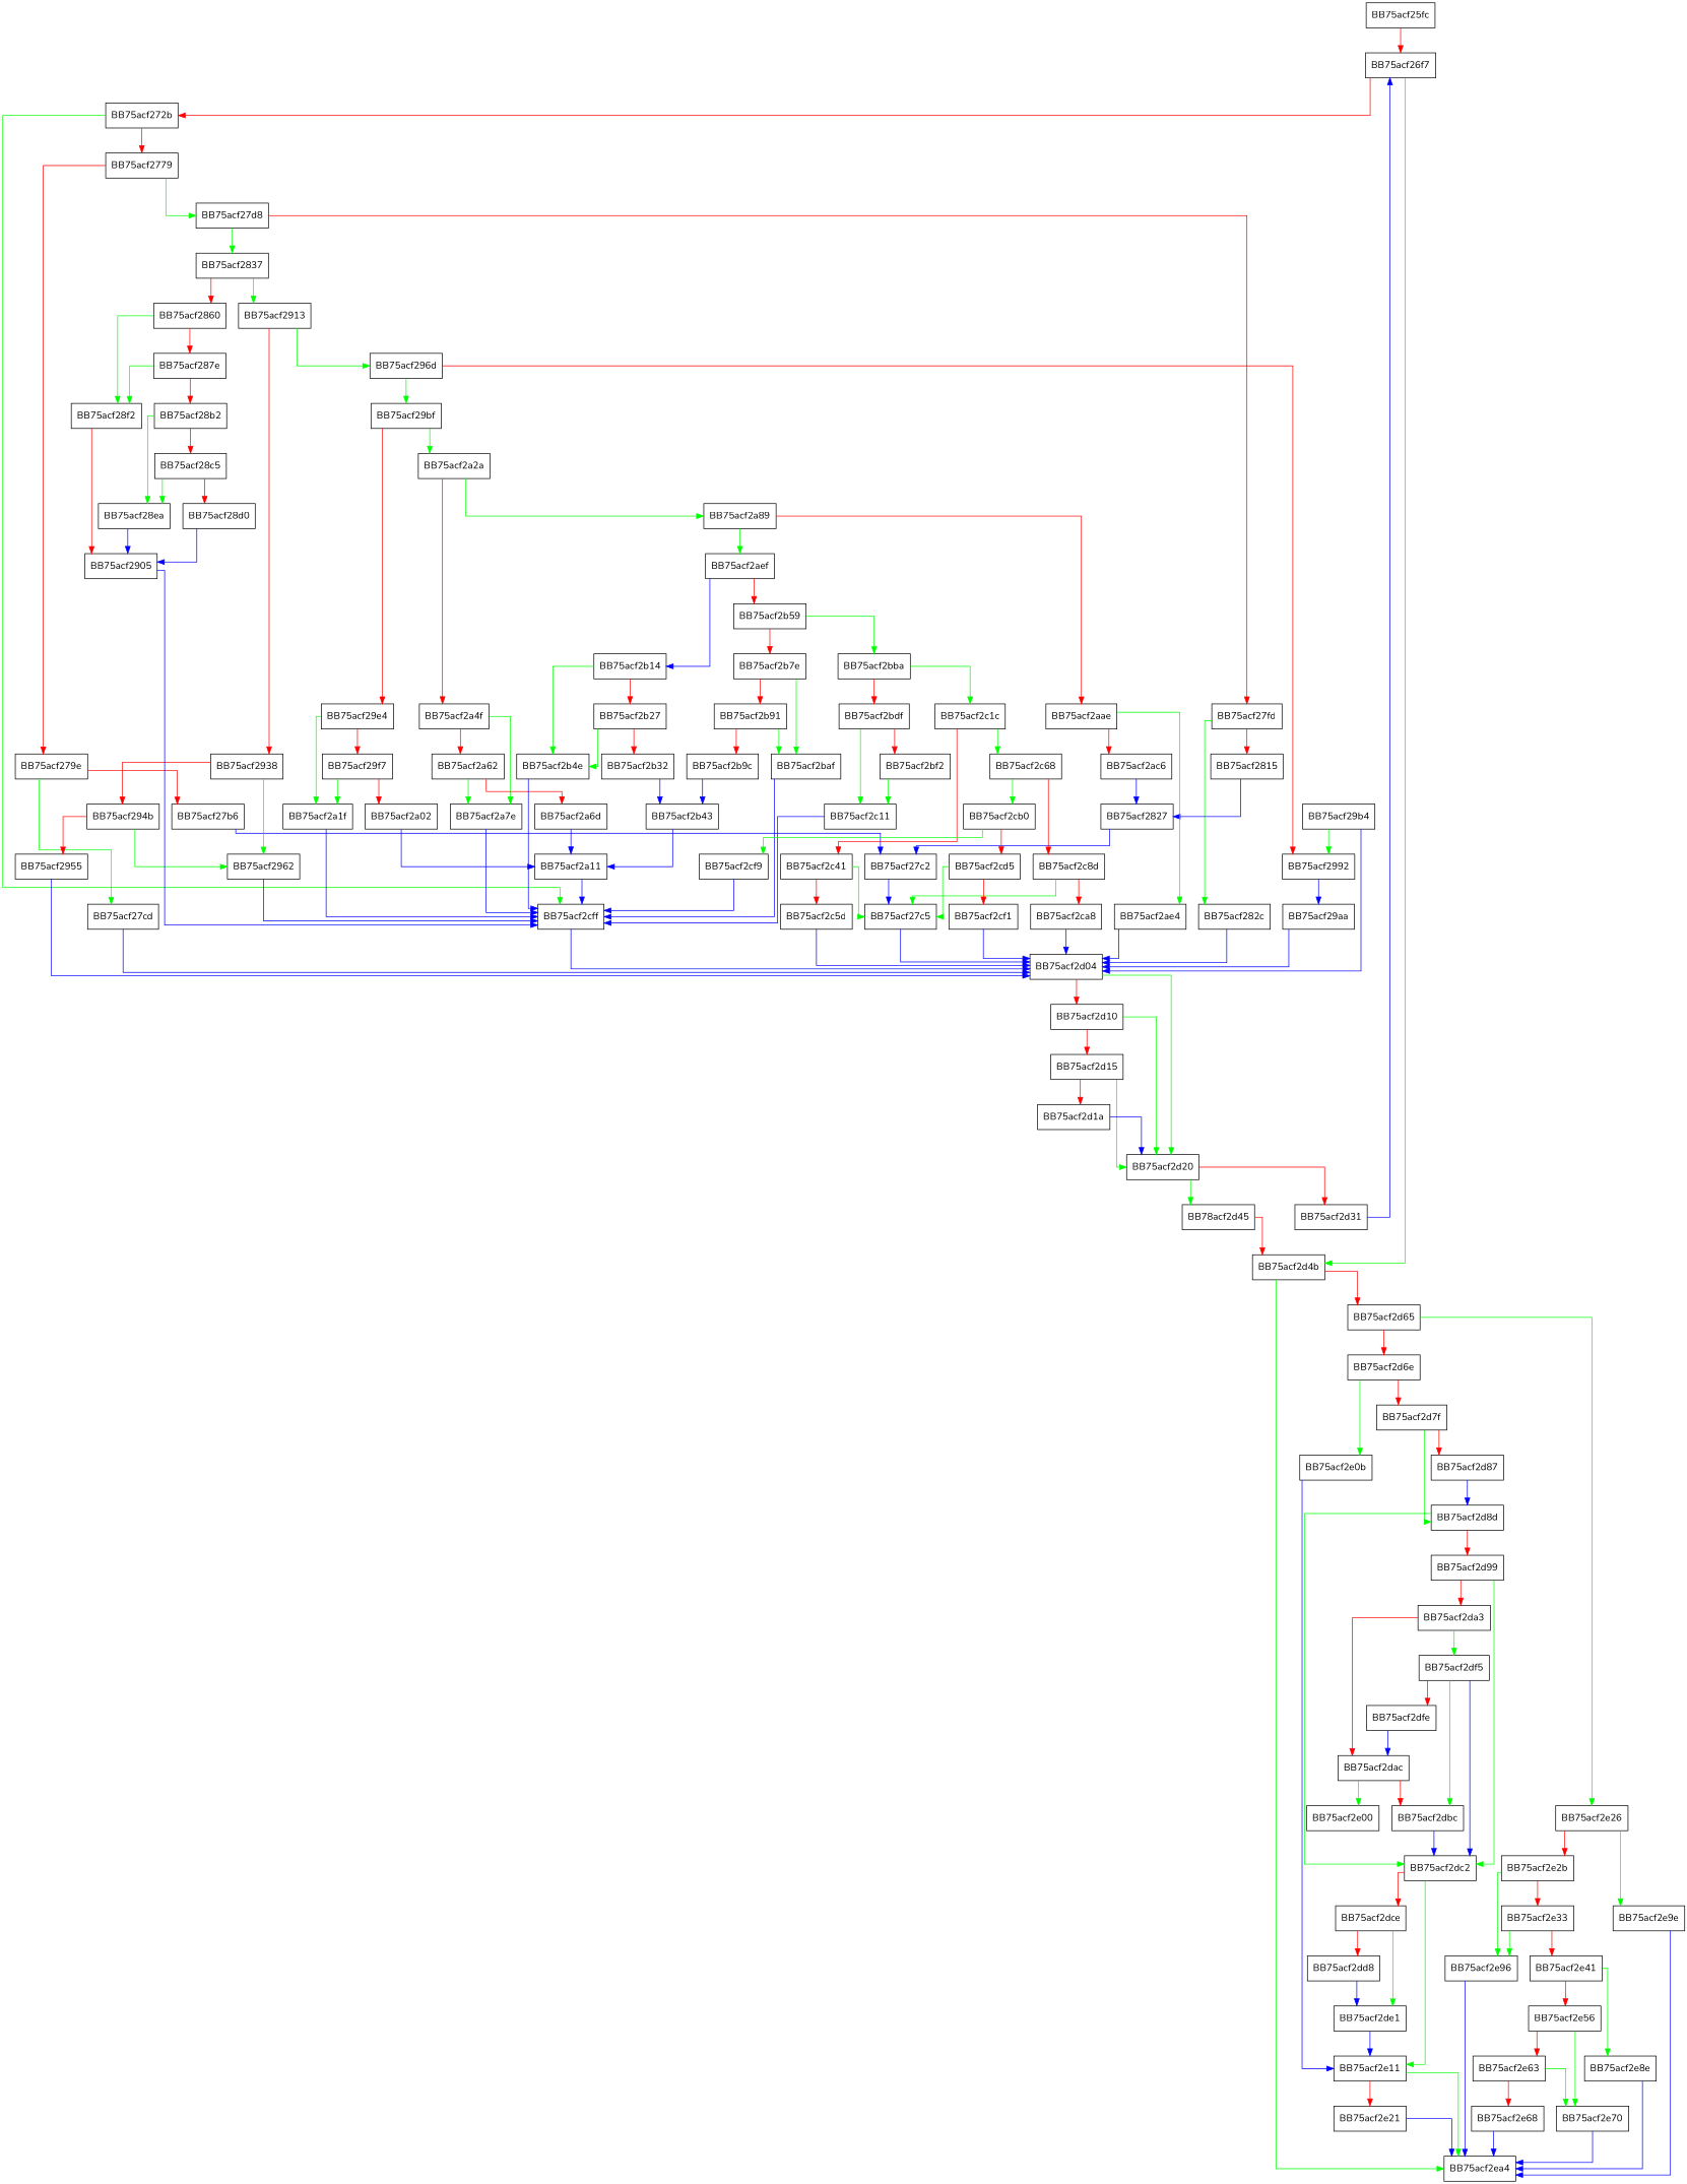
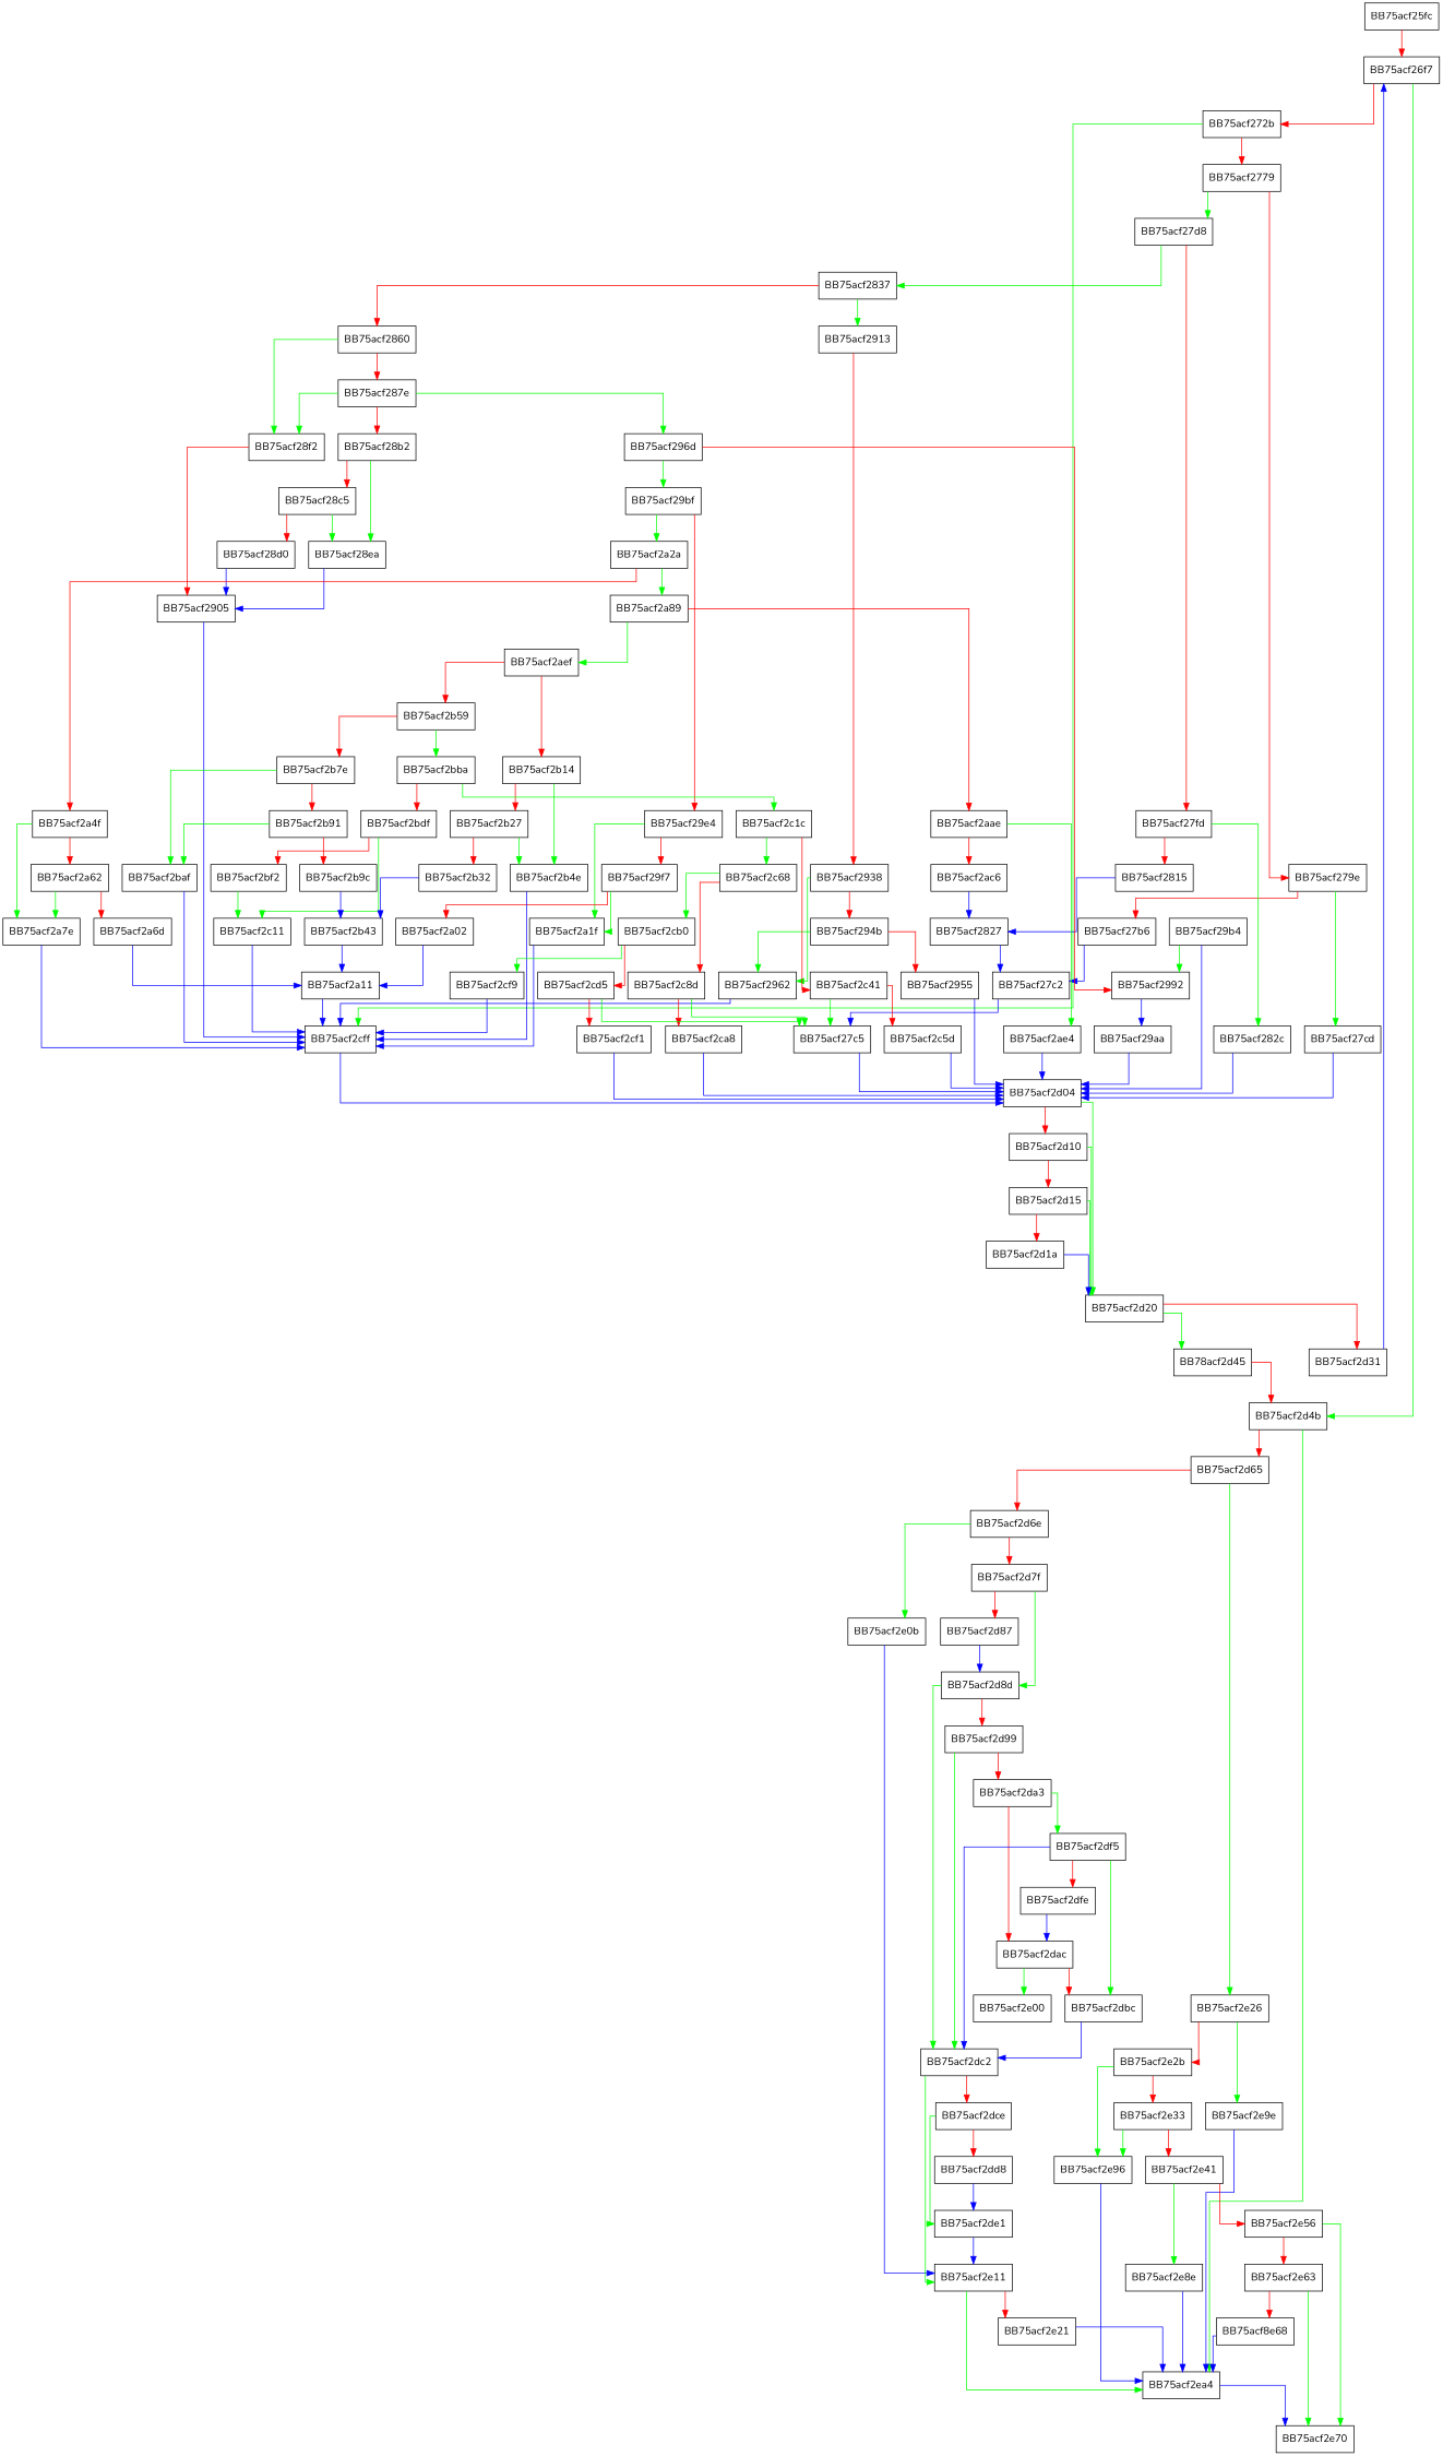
  digraph {
    fontname=Nunito
    splines=ortho
    node [fontname=Nunito shape=box]
    edge [color=red fontname=Nunito]
    BB75acf25fc
    BB75acf26f7
    BB75acf2d4b
    BB75acf272b
    BB75acf2ea4
    BB75acf2d65
    BB75acf2cff
    BB75acf2779
    BB75acf2e26
    BB75acf2d6e
    BB75acf2d04
    BB75acf27d8
    BB75acf279e
    BB75acf2d20
    BB75acf2d10
    BB75acf2837
    BB75acf27fd
    BB75acf27cd
    BB75acf27b6
    BB75acf2913
    BB75acf2860
    BB75acf282c
    BB75acf2815
    BB75acf27c2
    BB75acf27c5
    n26 [label=BB78acf2d45]
    BB75acf2d31
    BB75acf2d15
    BB75acf296d
    BB75acf2938
    BB75acf28f2
    BB75acf287e
    BB75acf2827
    BB75acf29bf
    BB75acf2992
    BB75acf2962
    BB75acf294b
    BB75acf2905
    BB75acf28b2
    BB75acf28ea
    BB75acf28c5
    BB75acf28d0
    BB75acf2a2a
    BB75acf29e4
    BB75acf29aa
    BB75acf2955
    BB75acf2a89
    BB75acf2a4f
    BB75acf2a1f
    BB75acf29f7
    BB75acf29b4
    BB75acf2aef
    BB75acf2aae
    BB75acf2a7e
    BB75acf2a62
    BB75acf2a02
    BB75acf2a11
    BB75acf2b59
    BB75acf2b14
    BB75acf2ae4
    BB75acf2ac6
    BB75acf2a6d
    BB75acf2bba
    BB75acf2b7e
    BB75acf2b4e
    BB75acf2b27
    BB75acf2c1c
    BB75acf2bdf
    BB75acf2baf
    BB75acf2b91
    BB75acf2b32
    BB75acf2b43
    BB75acf2c68
    BB75acf2c41
    BB75acf2c11
    BB75acf2bf2
    BB75acf2b9c
    BB75acf2cb0
    BB75acf2c8d
    BB75acf2c5d
    BB75acf2cf9
    BB75acf2cd5
    BB75acf2ca8
    BB75acf2cf1
    BB75acf2d1a
    BB75acf2e9e
    BB75acf2e2b
    BB75acf2e0b
    BB75acf2d7f
    BB75acf2e96
    BB75acf2e33
    BB75acf2e11
    BB75acf2d8d
    BB75acf2d87
    BB75acf2e21
    BB75acf2dc2
    BB75acf2d99
    BB75acf2dce
    BB75acf2da3
    BB75acf2de1
    BB75acf2dd8
    BB75acf2df5
    BB75acf2dac
    BB75acf2dbc
    BB75acf2dfe
    BB75acf2e00
    BB75acf2e41
    BB75acf2e8e
    BB75acf2e56
    BB75acf2e70
    BB75acf2e63
-   BB75acf2e68
+   BB75acf2e68 [label=BB75acf8e68]
    BB75acf25fc -> BB75acf26f7
    BB75acf26f7 -> BB75acf2d4b [color=green]
    BB75acf26f7 -> BB75acf272b
    BB75acf2d4b -> BB75acf2ea4 [color=green]
    BB75acf2d4b -> BB75acf2d65
    BB75acf272b -> BB75acf2cff [color=green]
    BB75acf272b -> BB75acf2779
    BB75acf2d65 -> BB75acf2e26 [color=green]
    BB75acf2d65 -> BB75acf2d6e
    BB75acf2cff -> BB75acf2d04 [color=blue]
    BB75acf2779 -> BB75acf27d8 [color=green]
    BB75acf2779 -> BB75acf279e
    BB75acf2e26 -> BB75acf2e9e [color=green]
    BB75acf2e26 -> BB75acf2e2b
    BB75acf2d6e -> BB75acf2e0b [color=green]
    BB75acf2d6e -> BB75acf2d7f
    BB75acf2d04 -> BB75acf2d20 [color=green]
    BB75acf2d04 -> BB75acf2d10
    BB75acf27d8 -> BB75acf2837 [color=green]
    BB75acf27d8 -> BB75acf27fd
    BB75acf279e -> BB75acf27cd [color=green]
    BB75acf279e -> BB75acf27b6
    BB75acf2d20 -> n26 [color=green]
    BB75acf2d20 -> BB75acf2d31
    BB75acf2d10 -> BB75acf2d20 [color=green]
    BB75acf2d10 -> BB75acf2d15
    BB75acf2837 -> BB75acf2913 [color=green]
    BB75acf2837 -> BB75acf2860
    BB75acf27fd -> BB75acf282c [color=green]
    BB75acf27fd -> BB75acf2815
    BB75acf27cd -> BB75acf2d04 [color=blue]
    BB75acf27b6 -> BB75acf27c2 [color=blue]
-   BB75acf2913 -> BB75acf296d [color=green]
+   BB75acf287e -> BB75acf296d [color=green]
    BB75acf2913 -> BB75acf2938
    BB75acf2860 -> BB75acf28f2 [color=green]
    BB75acf2860 -> BB75acf287e
    BB75acf282c -> BB75acf2d04 [color=blue]
    BB75acf2815 -> BB75acf2827 [color=blue]
    BB75acf27c2 -> BB75acf27c5 [color=blue]
    BB75acf27c5 -> BB75acf2d04 [color=blue]
    n26 -> BB75acf2d4b
    BB75acf2d31 -> BB75acf26f7 [color=blue]
    BB75acf2d15 -> BB75acf2d20 [color=green]
    BB75acf2d15 -> BB75acf2d1a
    BB75acf296d -> BB75acf29bf [color=green]
    BB75acf296d -> BB75acf2992
    BB75acf2938 -> BB75acf2962 [color=green]
    BB75acf2938 -> BB75acf294b
    BB75acf28f2 -> BB75acf2905
    BB75acf287e -> BB75acf28f2 [color=green]
    BB75acf287e -> BB75acf28b2
    BB75acf2827 -> BB75acf27c2 [color=blue]
    BB75acf29bf -> BB75acf2a2a [color=green]
    BB75acf29bf -> BB75acf29e4
    BB75acf2992 -> BB75acf29aa [color=blue]
    BB75acf2962 -> BB75acf2cff [color=blue]
    BB75acf294b -> BB75acf2962 [color=green]
    BB75acf294b -> BB75acf2955
    BB75acf2905 -> BB75acf2cff [color=blue]
    BB75acf28b2 -> BB75acf28ea [color=green]
    BB75acf28b2 -> BB75acf28c5
    BB75acf28ea -> BB75acf2905 [color=blue]
    BB75acf28c5 -> BB75acf28ea [color=green]
    BB75acf28c5 -> BB75acf28d0
    BB75acf28d0 -> BB75acf2905 [color=blue]
    BB75acf2a2a -> BB75acf2a89 [color=green]
    BB75acf2a2a -> BB75acf2a4f
    BB75acf29e4 -> BB75acf2a1f [color=green]
    BB75acf29e4 -> BB75acf29f7
    BB75acf29aa -> BB75acf2d04 [color=blue]
    BB75acf2955 -> BB75acf2d04 [color=blue]
    BB75acf2a89 -> BB75acf2aef [color=green]
    BB75acf2a89 -> BB75acf2aae
    BB75acf2a4f -> BB75acf2a7e [color=green]
    BB75acf2a4f -> BB75acf2a62
    BB75acf2a1f -> BB75acf2cff [color=blue]
    BB75acf29f7 -> BB75acf2a1f [color=green]
    BB75acf29f7 -> BB75acf2a02
    BB75acf29b4 -> BB75acf2d04 [color=blue]
    BB75acf29b4 -> BB75acf2992 [color=green]
    BB75acf2aef -> BB75acf2b59
-   BB75acf2aef -> BB75acf2b14 [color=blue]
+   BB75acf2aef -> BB75acf2b14
    BB75acf2aae -> BB75acf2ae4 [color=green]
    BB75acf2aae -> BB75acf2ac6
    BB75acf2a7e -> BB75acf2cff [color=blue]
    BB75acf2a62 -> BB75acf2a7e [color=green]
    BB75acf2a62 -> BB75acf2a6d
    BB75acf2a02 -> BB75acf2a11 [color=blue]
    BB75acf2a11 -> BB75acf2cff [color=blue]
    BB75acf2b59 -> BB75acf2bba [color=green]
    BB75acf2b59 -> BB75acf2b7e
    BB75acf2b14 -> BB75acf2b4e [color=green]
    BB75acf2b14 -> BB75acf2b27
    BB75acf2ae4 -> BB75acf2d04 [color=blue]
    BB75acf2ac6 -> BB75acf2827 [color=blue]
    BB75acf2a6d -> BB75acf2a11 [color=blue]
    BB75acf2bba -> BB75acf2c1c [color=green]
    BB75acf2bba -> BB75acf2bdf
    BB75acf2b7e -> BB75acf2baf [color=green]
    BB75acf2b7e -> BB75acf2b91
    BB75acf2b4e -> BB75acf2cff [color=blue]
    BB75acf2b27 -> BB75acf2b4e [color=green]
    BB75acf2b27 -> BB75acf2b32
    BB75acf2c1c -> BB75acf2c68 [color=green]
    BB75acf2c1c -> BB75acf2c41
    BB75acf2bdf -> BB75acf2c11 [color=green]
    BB75acf2bdf -> BB75acf2bf2
    BB75acf2baf -> BB75acf2cff [color=blue]
    BB75acf2b91 -> BB75acf2baf [color=green]
    BB75acf2b91 -> BB75acf2b9c
    BB75acf2b32 -> BB75acf2b43 [color=blue]
    BB75acf2b43 -> BB75acf2a11 [color=blue]
    BB75acf2c68 -> BB75acf2cb0 [color=green]
    BB75acf2c68 -> BB75acf2c8d
    BB75acf2c41 -> BB75acf27c5 [color=green]
    BB75acf2c41 -> BB75acf2c5d
    BB75acf2c11 -> BB75acf2cff [color=blue]
    BB75acf2bf2 -> BB75acf2c11 [color=green]
    BB75acf2b9c -> BB75acf2b43 [color=blue]
    BB75acf2cb0 -> BB75acf2cf9 [color=green]
    BB75acf2cb0 -> BB75acf2cd5
    BB75acf2c8d -> BB75acf27c5 [color=green]
    BB75acf2c8d -> BB75acf2ca8
    BB75acf2c5d -> BB75acf2d04 [color=blue]
    BB75acf2cf9 -> BB75acf2cff [color=blue]
    BB75acf2cd5 -> BB75acf27c5 [color=green]
    BB75acf2cd5 -> BB75acf2cf1
    BB75acf2ca8 -> BB75acf2d04 [color=blue]
    BB75acf2cf1 -> BB75acf2d04 [color=blue]
    BB75acf2d1a -> BB75acf2d20 [color=blue]
    BB75acf2e9e -> BB75acf2ea4 [color=blue]
    BB75acf2e2b -> BB75acf2e96 [color=green]
    BB75acf2e2b -> BB75acf2e33
    BB75acf2e0b -> BB75acf2e11 [color=blue]
    BB75acf2d7f -> BB75acf2d8d [color=green]
    BB75acf2d7f -> BB75acf2d87
    BB75acf2e96 -> BB75acf2ea4 [color=blue]
    BB75acf2e33 -> BB75acf2e96 [color=green]
    BB75acf2e33 -> BB75acf2e41
    BB75acf2e11 -> BB75acf2ea4 [color=green]
    BB75acf2e11 -> BB75acf2e21
    BB75acf2d8d -> BB75acf2dc2 [color=green]
    BB75acf2d8d -> BB75acf2d99
    BB75acf2d87 -> BB75acf2d8d [color=blue]
    BB75acf2e21 -> BB75acf2ea4 [color=blue]
    BB75acf2dc2 -> BB75acf2e11 [color=green]
    BB75acf2dc2 -> BB75acf2dce
    BB75acf2d99 -> BB75acf2dc2 [color=green]
    BB75acf2d99 -> BB75acf2da3
    BB75acf2dce -> BB75acf2de1 [color=green]
    BB75acf2dce -> BB75acf2dd8
    BB75acf2da3 -> BB75acf2df5 [color=green]
    BB75acf2da3 -> BB75acf2dac
    BB75acf2de1 -> BB75acf2e11 [color=blue]
    BB75acf2dd8 -> BB75acf2de1 [color=blue]
    BB75acf2df5 -> BB75acf2dc2 [color=blue]
    BB75acf2df5 -> BB75acf2dbc [color=green]
    BB75acf2df5 -> BB75acf2dfe
    BB75acf2dac -> BB75acf2dbc
    BB75acf2dac -> BB75acf2e00 [color=green]
    BB75acf2dbc -> BB75acf2dc2 [color=blue]
    BB75acf2dfe -> BB75acf2dac [color=blue]
    BB75acf2e41 -> BB75acf2e8e [color=green]
    BB75acf2e41 -> BB75acf2e56
    BB75acf2e8e -> BB75acf2ea4 [color=blue]
    BB75acf2e56 -> BB75acf2e70 [color=green]
    BB75acf2e56 -> BB75acf2e63
-   BB75acf2e70 -> BB75acf2ea4 [color=blue]
+   BB75acf2ea4 -> BB75acf2e70 [color=blue]
    BB75acf2e63 -> BB75acf2e70 [color=green]
    BB75acf2e63 -> BB75acf2e68
    BB75acf2e68 -> BB75acf2ea4 [color=blue]
  }
